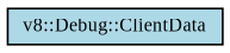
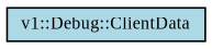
  digraph {
    rankdir=LR
    fontname="Liberation Serif"
-   n1 [color=black fillcolor=lightblue fontname="Liberation Serif" fontsize=10 height=0.2 label="v8::Debug::ClientData" shape=record style=filled width=0.4]
+   n1 [color=black fillcolor=lightblue fontname="Liberation Serif" fontsize=10 height=0.2 label="v1::Debug::ClientData" shape=record style=filled width=0.4]
  }
